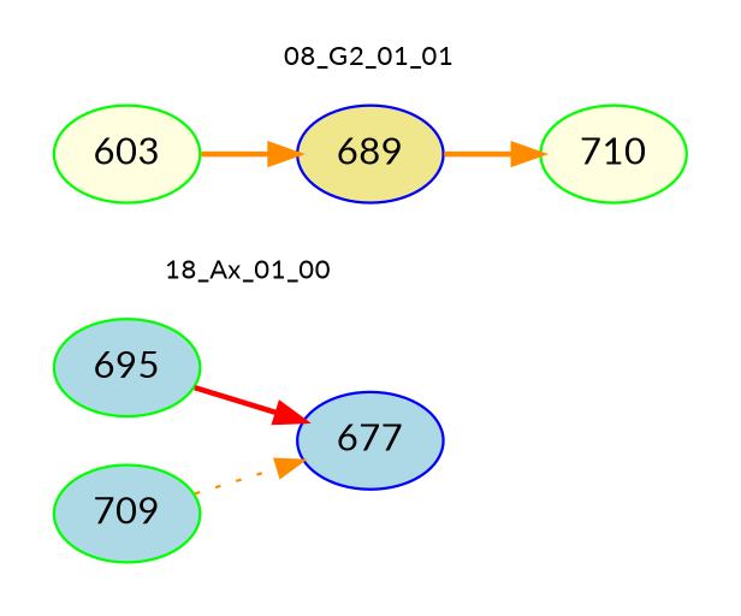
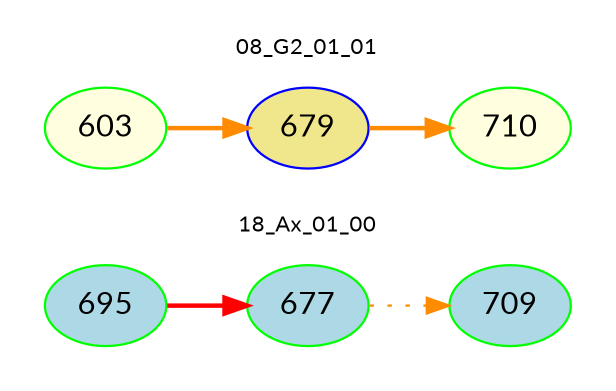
  digraph {
    fontname=Lato
    rankdir=LR
    node [color=green fillcolor=lightblue fontname=Lato style=filled]
    edge [color=darkorange fontname=Lato style=bold]
    n1 [label=695]
-   n2 [color=blue label=677]
+   n2 [label=677]
    n3 [label=709]
    n4 [fillcolor=lightyellow label=603]
-   n5 [color=blue fillcolor=khaki label=689]
+   n5 [color=blue fillcolor=khaki label=679]
    n6 [fillcolor=lightyellow label=710]
    subgraph cluster_1 {
      color=white
      fontsize=10
      label="18_Ax_01_00"
      n1
      n2
      n3
    }
    subgraph cluster_2 {
      color=white
      fontsize=10
      label="08_G2_01_01"
      n4
      n5
      n6
    }
    n1 -> n2 [color=red]
-   n3 -> n2 [style=dotted]
+   n2 -> n3 [style=dotted]
    n4 -> n5
    n5 -> n6
  }
